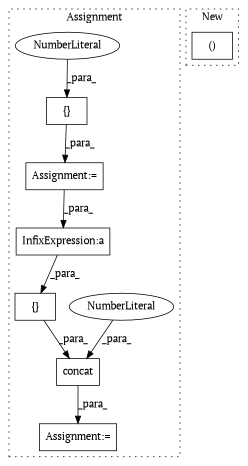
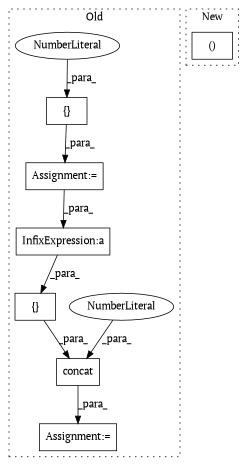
  digraph {
    fontname="PT Serif"
    node [a=7 l=1 shape=box fontname="PT Serif"]
    edge [fontname="PT Serif"]
    n1 [a=32 l="7,1" label=concat s="1709,1758"]
    n2 [label="Assignment:=" s=2014]
    n3 [a=34 label=NumberLiteral s=1757 shape=ellipse]
    n4 [a=4 l="1,1" label="{}" s="1672,1677"]
    n5 [label="Assignment:=" s=1609]
    n6 [a=34 label=NumberLiteral s=1676 shape=ellipse]
    n7 [a=4 l="1,1" label="{}" s="1725,1755"]
    n8 [a=27 l=3 label="InfixExpression:a" s=1750]
    n9 [a=106 l=21 label="()" s=1706]
    subgraph cluster_1 {
-     label=Assignment
+     label=Old
      style=dotted
      n1
      n2
      n3
      n4
      n5
      n6
      n7
      n8
    }
    subgraph cluster_2 {
      label=New
      style=dotted
      n9
    }
    n1 -> n2 [label=_para_]
    n3 -> n1 [label=_para_]
    n4 -> n5 [label=_para_]
    n5 -> n8 [label=_para_]
    n6 -> n4 [label=_para_]
    n7 -> n1 [label=_para_]
    n8 -> n7 [label=_para_]
  }
